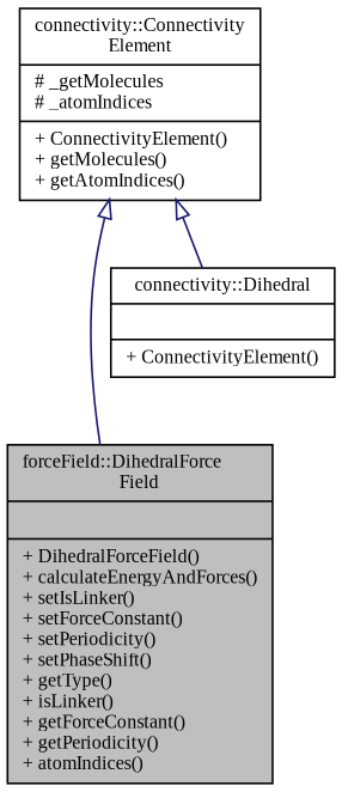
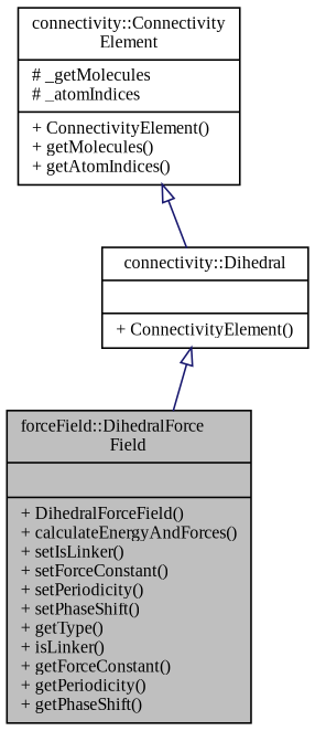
  digraph {
    fontname="Liberation Serif"
    node [color=black fillcolor=white fontname="Liberation Serif" fontsize=10 shape=record style=filled]
    edge [arrowtail=onormal color=midnightblue dir=back fontname="Liberation Serif" fontsize=10 labelfontname=Helvetica labelfontsize=10 style=solid]
-   n1 [fillcolor=grey75 fontcolor=black height=0.2 label="{forceField::DihedralForce\lField\n||+ DihedralForceField()\l+ calculateEnergyAndForces()\l+ setIsLinker()\l+ setForceConstant()\l+ setPeriodicity()\l+ setPhaseShift()\l+ getType()\l+ isLinker()\l+ getForceConstant()\l+ getPeriodicity()\l+ atomIndices()\l}" width=0.4]
+   n1 [fillcolor=grey75 fontcolor=black height=0.2 label="{forceField::DihedralForce\lField\n||+ DihedralForceField()\l+ calculateEnergyAndForces()\l+ setIsLinker()\l+ setForceConstant()\l+ setPeriodicity()\l+ setPhaseShift()\l+ getType()\l+ isLinker()\l+ getForceConstant()\l+ getPeriodicity()\l+ getPhaseShift()\l}" width=0.4]
    n2 [height=0.2 label="{connectivity::Dihedral\n||+ ConnectivityElement()\l}" width=0.4]
    n3 [height=0.2 label="{connectivity::Connectivity\lElement\n|# _getMolecules\l# _atomIndices\l|+ ConnectivityElement()\l+ getMolecules()\l+ getAtomIndices()\l}" width=0.4]
-   n3 -> n1
+   n2 -> n1
    n3 -> n2
  }
